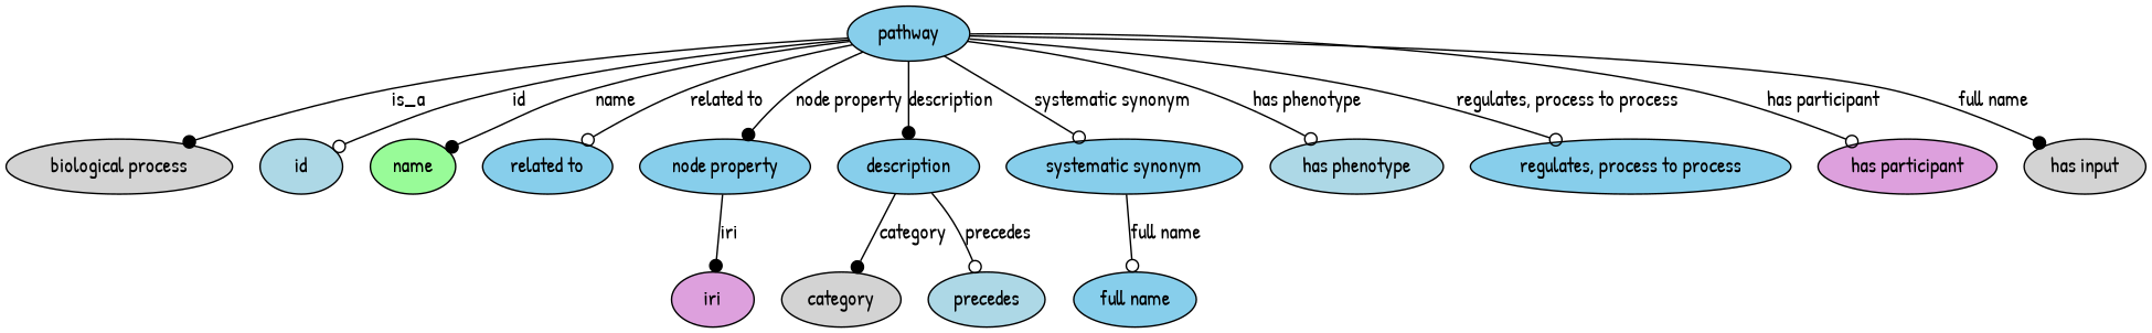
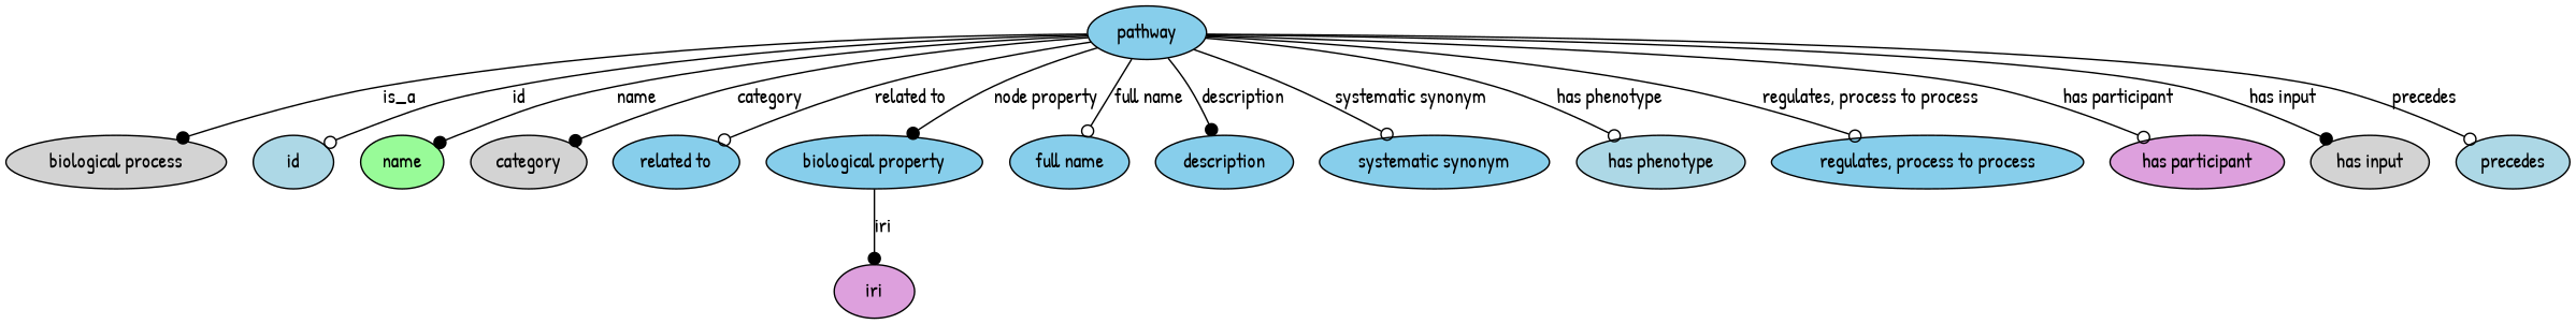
  digraph {
    fontname="Patrick Hand"
    node [fillcolor=skyblue fontname="Patrick Hand" style=filled color=black]
    edge [arrowhead=odot fontname="Patrick Hand" color=black style=solid]
    n1 [height=0.5 label=pathway width=1.1129 color=""]
    "biological process" [fillcolor=lightgrey height=0.5 width=2.0612 color=""]
    id [fillcolor=lightblue height=0.5 width=0.75]
    name [fillcolor=palegreen height=0.5 width=0.75]
    category [fillcolor=lightgrey height=0.5 width=0.75]
    "related to" [height=0.5 width=0.75]
-   "node property" [height=0.5 width=0.75]
+   "node property" [height=0.5 width=0.75 label="biological property"]
    "full name" [height=0.5 width=0.75]
    description [height=0.5 width=0.75]
    "systematic synonym" [height=0.5 width=0.75]
    "has phenotype" [fillcolor=lightblue height=0.5 width=0.75]
    "regulates, process to process" [height=0.5 width=0.75]
    "has participant" [fillcolor=plum height=0.5 width=0.75]
    "has input" [fillcolor=lightgrey height=0.5 width=0.75]
    precedes [fillcolor=lightblue height=0.5 width=0.75]
    iri [fillcolor=plum height=0.5 width=0.75]
    n1 -> "biological process" [arrowhead=dot label=is_a color="" style=""]
    n1 -> id [label=id]
    n1 -> name [arrowhead=dot label=name]
-   description -> category [arrowhead=dot label=category]
+   n1 -> category [arrowhead=dot label=category]
    n1 -> "related to" [label="related to"]
    n1 -> "node property" [arrowhead=dot label="node property"]
-   "systematic synonym" -> "full name" [label="full name"]
+   n1 -> "full name" [label="full name"]
    n1 -> description [arrowhead=dot label=description]
    n1 -> "systematic synonym" [label="systematic synonym"]
    n1 -> "has phenotype" [label="has phenotype"]
    n1 -> "regulates, process to process" [label="regulates, process to process"]
    n1 -> "has participant" [label="has participant"]
-   n1 -> "has input" [arrowhead=dot label="full name"]
-   description -> precedes [label=precedes]
+   n1 -> "has input" [arrowhead=dot label="has input"]
+   n1 -> precedes [label=precedes]
    "node property" -> iri [arrowhead=dot label=iri]
  }
